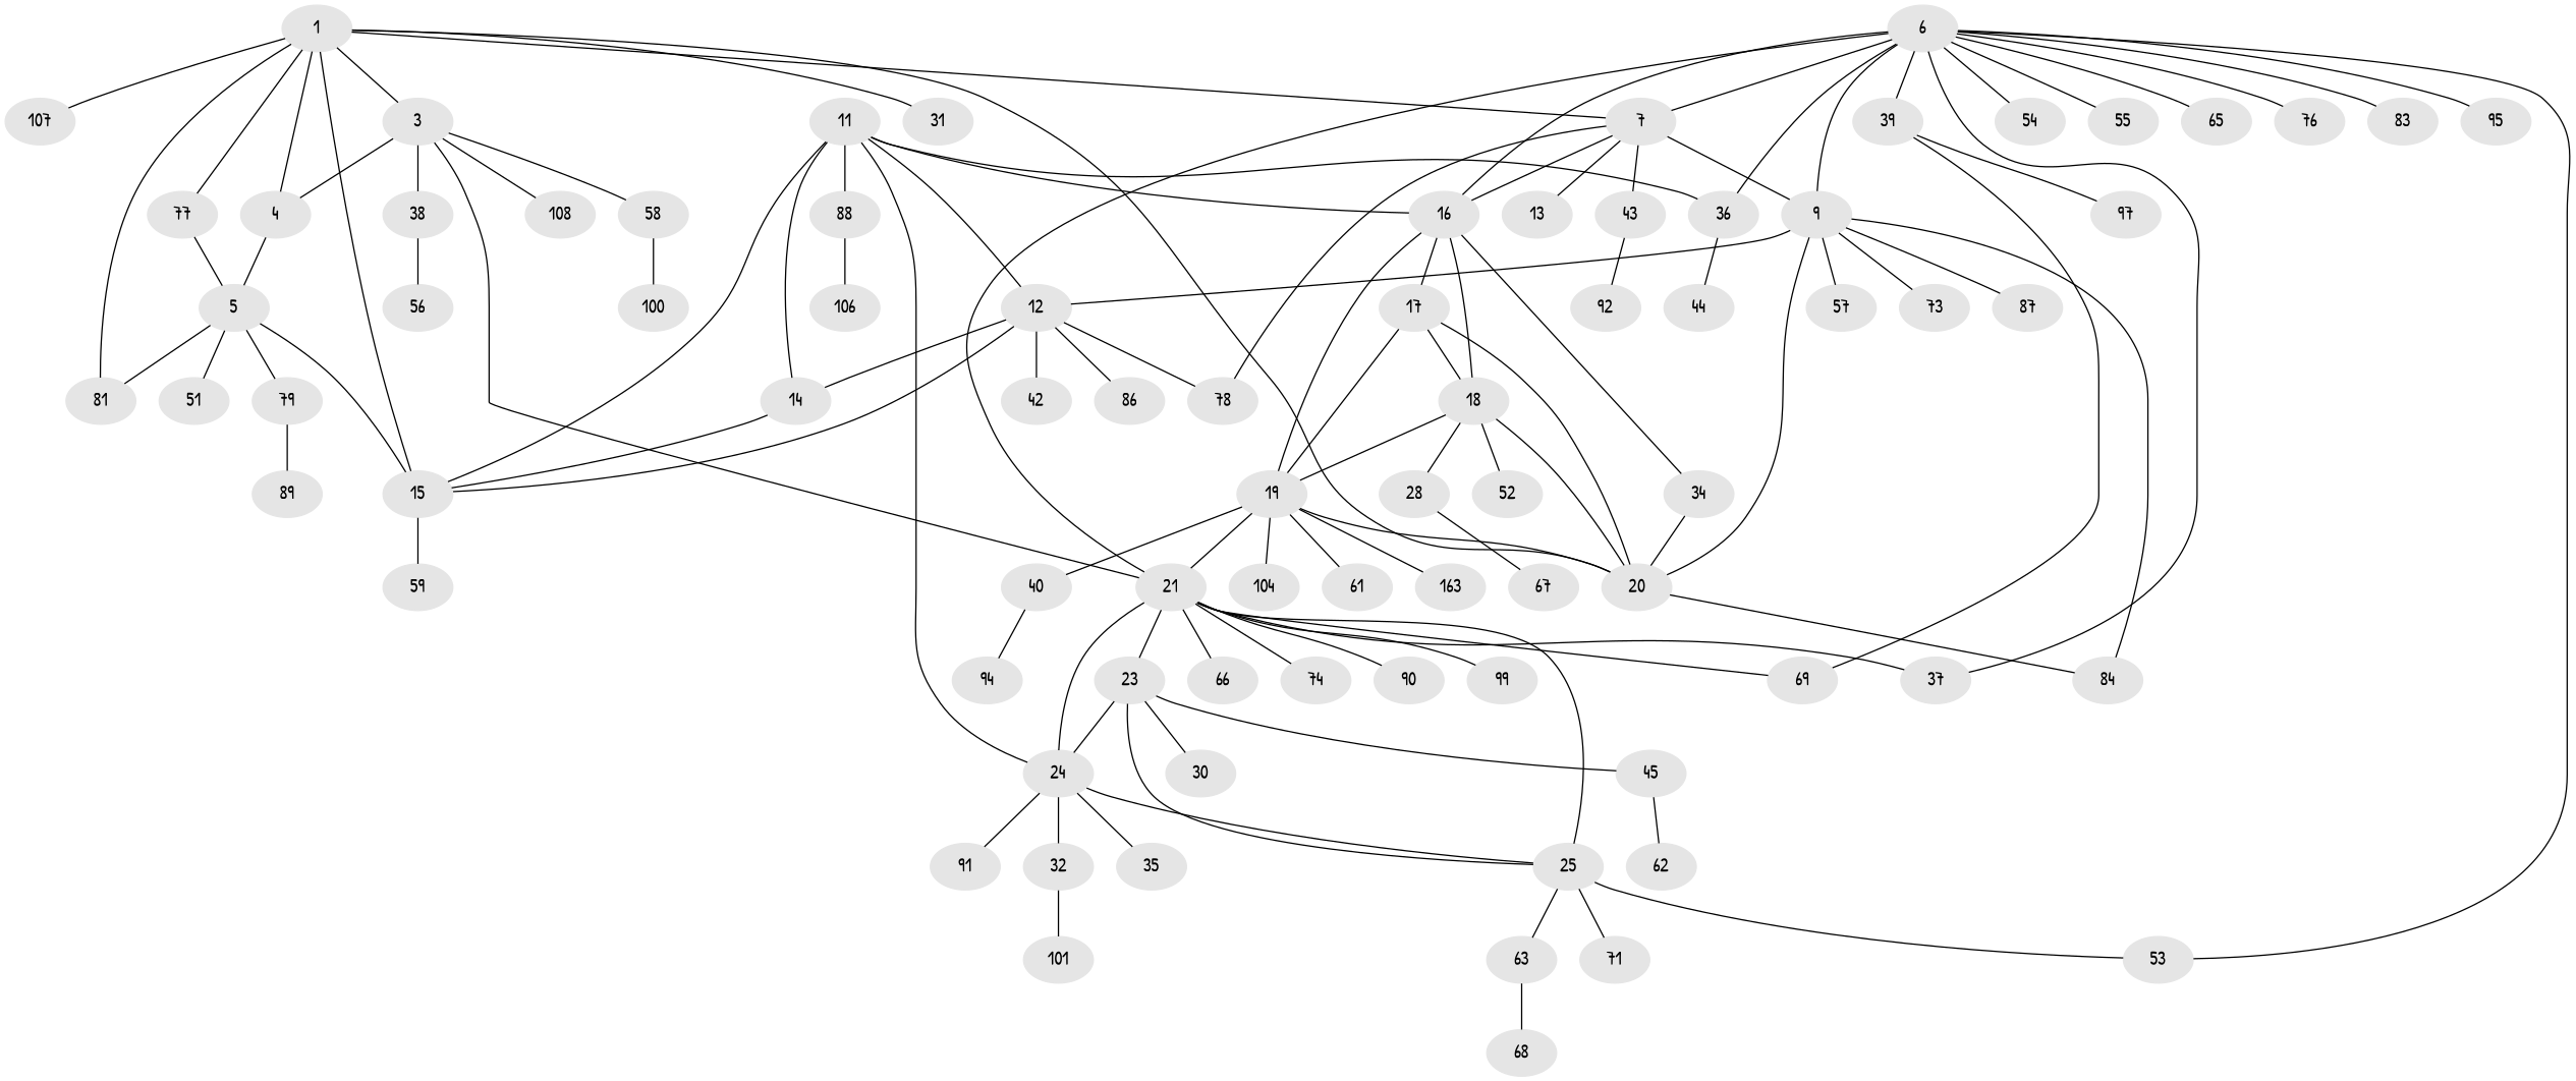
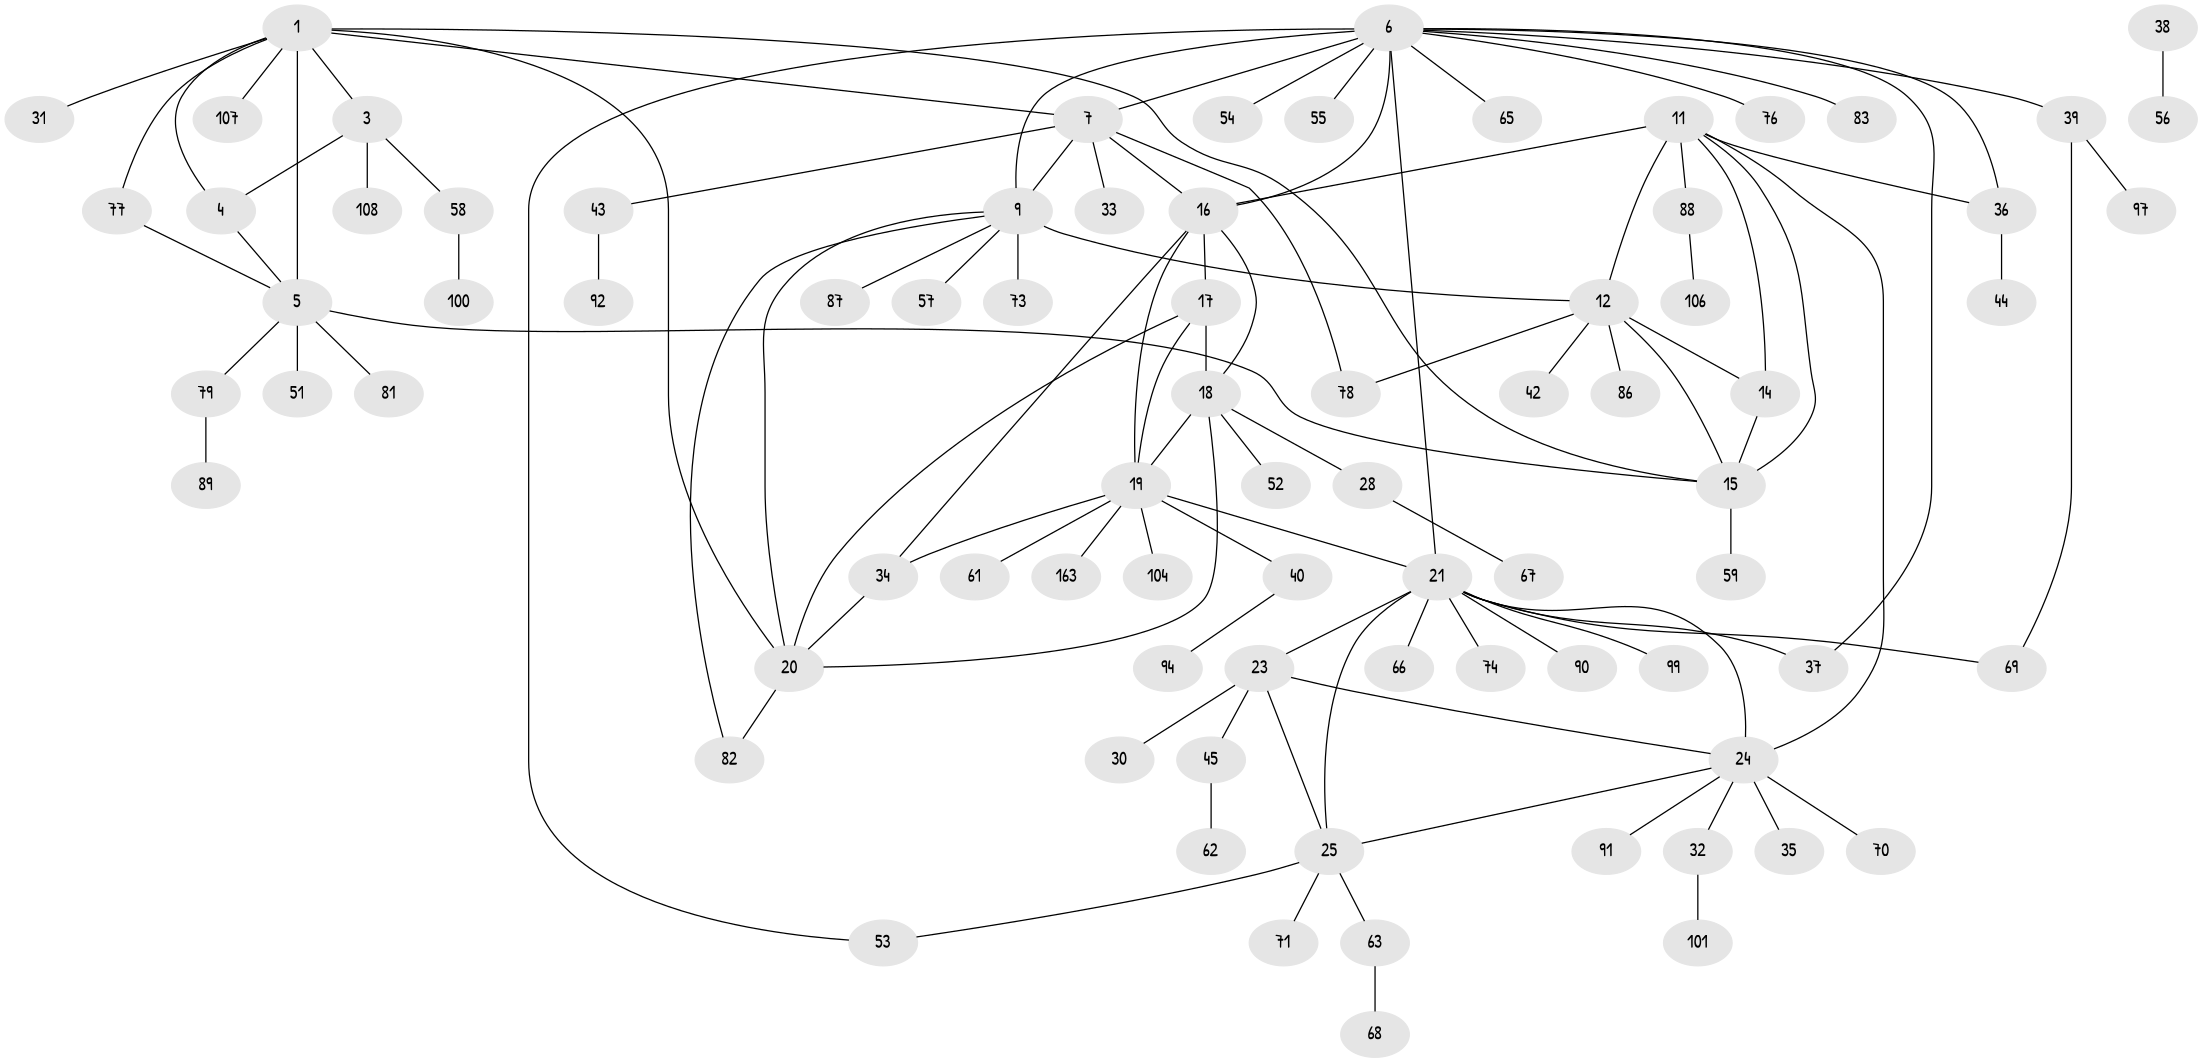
  graph {
    fontname="Patrick Hand"
    node [color=gray90 fontname="Patrick Hand" style=filled]
    edge [fontname="Patrick Hand"]
    1 [super="+2"]
    3 [super="+49"]
    4
    5 [super="+29"]
    7 [super="+9"]
    20 [super="+93"]
    31
    77
    107
    15 [super="+50"]
    21 [super="+22"]
    38
    58
    108
    51 [super="+75"]
    79
    81
    n18 [label=9 super="+10"]
    16 [super="+47"]
-   33 [label=13]
+   33
    43
    78
-   82 [label=84]
+   82
    42 [super="+111"]
    37
    24 [super="+96"]
    23 [super="+26"]
    25 [super="+72"]
    66
    69
    74
    90
    99
    56 [super="+102"]
    100
    59
    89
    6 [super="+84"]
    36
    39 [super="+60"]
    53
    54
    55
    65
    76
    83
-   95
    12 [super="+85"]
    57
    73
    87
    17 [super="+68"]
    18 [super="+27"]
    19 [super="+105"]
    34 [super="+98"]
    44 [super="+46"]
    97
    92
    14
    86
    11 [super="+13"]
    88
    32 [super="+48"]
    35
+   70
    91
    106
    28
    52
    40
    61 [super="+109"]
    n72 [label=163 super="+110"]
    104
    67
    94
    30 [super="+41"]
    45
    63
    71 [super="+80"]
    62
    101
    n82 [label=68]
    1 -- 3 [weight=2]
    1 -- 4 [weight=2]
-   1 -- 81 [weight=2]
+   1 -- 5 [weight=2]
    1 -- 7
    1 -- 20
    1 -- 31
    1 -- 77
    1 -- 107
    1 -- 15
    3 -- 4
-   3 -- 21
-   3 -- 38
    3 -- 58
    3 -- 108
    4 -- 5
    5 -- 15
    5 -- 51
    5 -- 79
    5 -- 81
    7 -- n18 [weight=4]
    7 -- 16 [weight=2]
    7 -- 33
    7 -- 43
    7 -- 78
    20 -- 82
    77 -- 5
    15 -- 59
    21 -- 37
    21 -- 24 [weight=2]
    21 -- 23 [weight=2]
    21 -- 25 [weight=2]
    21 -- 66
    21 -- 69
    21 -- 74
    21 -- 90
    21 -- 99
    38 -- 56
    58 -- 100
    79 -- 89
    n18 -- 20
    n18 -- 82
    n18 -- 12
    n18 -- 57
    n18 -- 73
    n18 -- 87
    16 -- 17
    16 -- 18
    16 -- 19
    16 -- 34
    43 -- 92
    24 -- 25
    24 -- 32
    24 -- 35
+   24 -- 70
    24 -- 91
    23 -- 24
    23 -- 25
    23 -- 30
    23 -- 45
    25 -- 53
    25 -- 63
    25 -- 71
    6 -- 7 [weight=2]
    6 -- 21
    6 -- n18 [weight=2]
    6 -- 16
    6 -- 37
    6 -- 36
    6 -- 39
    6 -- 53
    6 -- 54
    6 -- 55
    6 -- 65
    6 -- 76
    6 -- 83
-   6 -- 95
    36 -- 44
    39 -- 69
    39 -- 97
    12 -- 15
    12 -- 78
    12 -- 42
    12 -- 14
    12 -- 86
    17 -- 20
    17 -- 18
    17 -- 19
    18 -- 20
    18 -- 19
    18 -- 28
    18 -- 52
-   19 -- 20
+   19 -- 34
    19 -- 21
    19 -- 40
    19 -- 61
    19 -- n72
    19 -- 104
    34 -- 20
    14 -- 15
    11 -- 15 [weight=2]
    11 -- 16
    11 -- 24
    11 -- 36
    11 -- 12 [weight=2]
    11 -- 14 [weight=2]
    11 -- 88
    88 -- 106
    32 -- 101
    28 -- 67
    40 -- 94
    45 -- 62
    63 -- n82
  }
